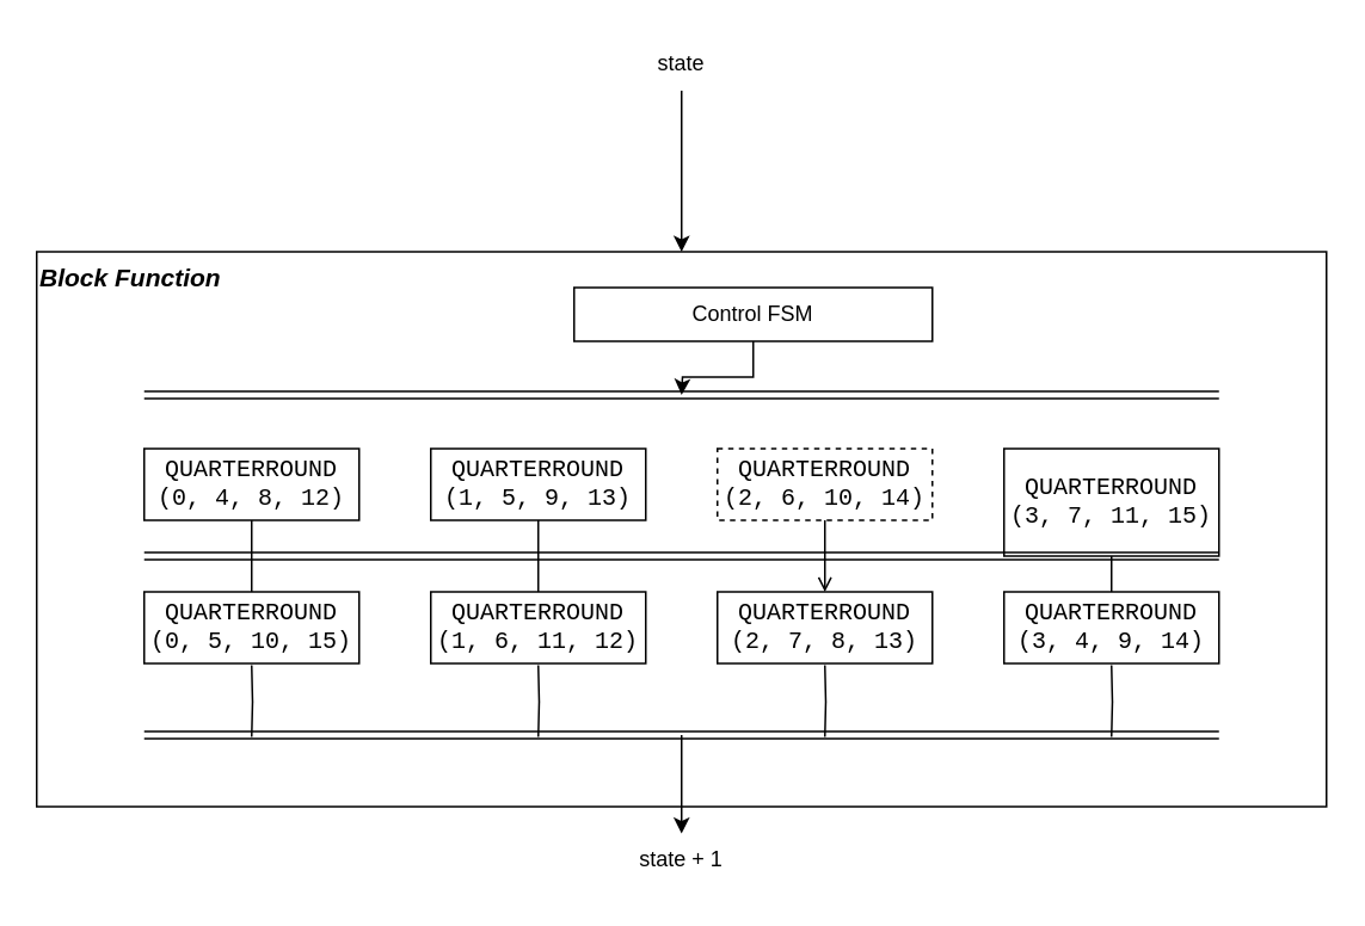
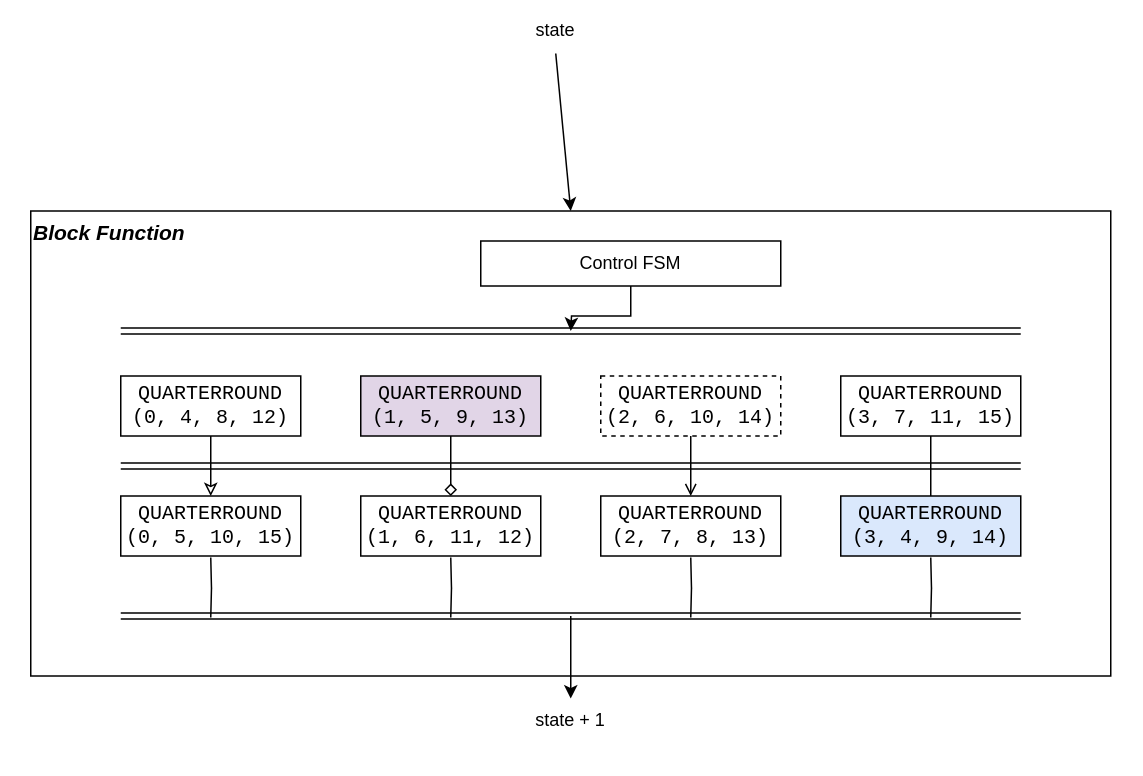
  <mxCell id="0" />
  <mxCell id="1" parent="0" />
  <mxCell id="2" value="Block Function" style="rounded=0;whiteSpace=wrap;html=1;fontSize=14;align=left;verticalAlign=top;fontStyle=3" parent="1" vertex="1"><mxGeometry x="20" y="140" width="720" height="310" as="geometry" /></mxCell>
- <mxCell id="3" style="edgeStyle=orthogonalEdgeStyle;rounded=0;orthogonalLoop=1;jettySize=auto;html=1;exitX=0.5;exitY=1;exitDx=0;exitDy=0;entryX=0.5;entryY=0;entryDx=0;entryDy=0;endArrow=none;endFill=0;" parent="1" source="4" target="11" edge="1"><mxGeometry relative="1" as="geometry" /></mxCell>
+ <mxCell id="3" style="edgeStyle=orthogonalEdgeStyle;rounded=0;orthogonalLoop=1;jettySize=auto;html=1;exitX=0.5;exitY=1;exitDx=0;exitDy=0;entryX=0.5;entryY=0;entryDx=0;entryDy=0;endArrow=classic;endFill=0;" parent="1" source="4" target="11" edge="1"><mxGeometry relative="1" as="geometry" /></mxCell>
  <mxCell id="4" value="&lt;span style=&quot;font-family: &amp;#34;courier&amp;#34; ; font-size: 10pt&quot;&gt;QUARTERROUND&lt;br&gt;(0, 4, 8, 12)&lt;br&gt;&lt;/span&gt;" style="rounded=0;whiteSpace=wrap;html=1;" parent="1" vertex="1"><mxGeometry x="80" y="250" width="120" height="40" as="geometry" /></mxCell>
- <mxCell id="5" style="edgeStyle=orthogonalEdgeStyle;rounded=0;orthogonalLoop=1;jettySize=auto;html=1;exitX=0.5;exitY=1;exitDx=0;exitDy=0;entryX=0.5;entryY=0;entryDx=0;entryDy=0;endArrow=none;endFill=0;" parent="1" source="6" target="12" edge="1"><mxGeometry relative="1" as="geometry" /></mxCell>
- <mxCell id="6" value="&lt;span style=&quot;font-family: &amp;#34;courier&amp;#34; ; font-size: 10pt&quot;&gt;QUARTERROUND&lt;br&gt;(&lt;/span&gt;&lt;span style=&quot;font-family: &amp;#34;courier&amp;#34; ; font-size: 10pt&quot;&gt;1, 5, 9, 13&lt;/span&gt;&lt;span style=&quot;font-family: &amp;#34;courier&amp;#34; ; font-size: 10pt&quot;&gt;)&lt;br&gt;&lt;/span&gt;" style="rounded=0;whiteSpace=wrap;html=1;" parent="1" vertex="1"><mxGeometry x="240" y="250" width="120" height="40" as="geometry" /></mxCell>
+ <mxCell id="5" style="edgeStyle=orthogonalEdgeStyle;rounded=0;orthogonalLoop=1;jettySize=auto;html=1;exitX=0.5;exitY=1;exitDx=0;exitDy=0;entryX=0.5;entryY=0;entryDx=0;entryDy=0;endArrow=diamond;endFill=0;" parent="1" source="6" target="12" edge="1"><mxGeometry relative="1" as="geometry" /></mxCell>
+ <mxCell id="6" value="&lt;span style=&quot;font-family: &amp;#34;courier&amp;#34; ; font-size: 10pt&quot;&gt;QUARTERROUND&lt;br&gt;(&lt;/span&gt;&lt;span style=&quot;font-family: &amp;#34;courier&amp;#34; ; font-size: 10pt&quot;&gt;1, 5, 9, 13&lt;/span&gt;&lt;span style=&quot;font-family: &amp;#34;courier&amp;#34; ; font-size: 10pt&quot;&gt;)&lt;br&gt;&lt;/span&gt;" style="rounded=0;whiteSpace=wrap;html=1;fillColor=#e1d5e7;" parent="1" vertex="1"><mxGeometry x="240" y="250" width="120" height="40" as="geometry" /></mxCell>
  <mxCell id="7" style="edgeStyle=orthogonalEdgeStyle;rounded=0;orthogonalLoop=1;jettySize=auto;html=1;exitX=0.5;exitY=1;exitDx=0;exitDy=0;entryX=0.5;entryY=0;entryDx=0;entryDy=0;endArrow=open;endFill=0;" parent="1" source="8" target="13" edge="1"><mxGeometry relative="1" as="geometry" /></mxCell>
  <mxCell id="8" value="&lt;span style=&quot;font-family: &amp;#34;courier&amp;#34; ; font-size: 10pt&quot;&gt;QUARTERROUND&lt;br&gt;(&lt;/span&gt;&lt;span style=&quot;font-family: &amp;#34;courier&amp;#34; ; font-size: 10pt&quot;&gt;2, 6, 10, 14&lt;/span&gt;&lt;span style=&quot;font-family: &amp;#34;courier&amp;#34; ; font-size: 10pt&quot;&gt;)&lt;br&gt;&lt;/span&gt;" style="rounded=0;whiteSpace=wrap;html=1;dashed=1;" parent="1" vertex="1"><mxGeometry x="400" y="250" width="120" height="40" as="geometry" /></mxCell>
  <mxCell id="9" style="edgeStyle=orthogonalEdgeStyle;rounded=0;orthogonalLoop=1;jettySize=auto;html=1;exitX=0.5;exitY=1;exitDx=0;exitDy=0;entryX=0.5;entryY=0;entryDx=0;entryDy=0;endArrow=none;endFill=0;" parent="1" source="10" target="14" edge="1"><mxGeometry relative="1" as="geometry" /></mxCell>
- <mxCell id="10" value="&lt;span style=&quot;font-family: &amp;#34;courier&amp;#34; ; font-size: 10pt&quot;&gt;QUARTERROUND&lt;br&gt;(&lt;/span&gt;&lt;span style=&quot;font-family: &amp;#34;courier&amp;#34; ; font-size: 10pt&quot;&gt;3, 7, 11, 15&lt;/span&gt;&lt;span style=&quot;font-family: &amp;#34;courier&amp;#34; ; font-size: 10pt&quot;&gt;)&lt;br&gt;&lt;/span&gt;" style="rounded=0;whiteSpace=wrap;html=1;" parent="1" vertex="1"><mxGeometry x="560" y="250" width="120" height="60" as="geometry" /></mxCell>
+ <mxCell id="10" value="&lt;span style=&quot;font-family: &amp;#34;courier&amp;#34; ; font-size: 10pt&quot;&gt;QUARTERROUND&lt;br&gt;(&lt;/span&gt;&lt;span style=&quot;font-family: &amp;#34;courier&amp;#34; ; font-size: 10pt&quot;&gt;3, 7, 11, 15&lt;/span&gt;&lt;span style=&quot;font-family: &amp;#34;courier&amp;#34; ; font-size: 10pt&quot;&gt;)&lt;br&gt;&lt;/span&gt;" style="rounded=0;whiteSpace=wrap;html=1;" parent="1" vertex="1"><mxGeometry x="560" y="250" width="120" height="40" as="geometry" /></mxCell>
  <mxCell id="11" value="&lt;span style=&quot;font-family: &amp;#34;courier&amp;#34; ; font-size: 10pt&quot;&gt;QUARTERROUND&lt;br&gt;(0, 5, 10, 15)&lt;br&gt;&lt;/span&gt;" style="rounded=0;whiteSpace=wrap;html=1;" parent="1" vertex="1"><mxGeometry x="80" y="330" width="120" height="40" as="geometry" /></mxCell>
  <mxCell id="12" value="&lt;span style=&quot;font-family: &amp;#34;courier&amp;#34; ; font-size: 10pt&quot;&gt;QUARTERROUND&lt;br&gt;(&lt;/span&gt;&lt;span style=&quot;font-family: &amp;#34;courier&amp;#34; ; font-size: 10pt&quot;&gt;1, 6, 11, 12&lt;/span&gt;&lt;span style=&quot;font-family: &amp;#34;courier&amp;#34; ; font-size: 10pt&quot;&gt;)&lt;br&gt;&lt;/span&gt;" style="rounded=0;whiteSpace=wrap;html=1;" parent="1" vertex="1"><mxGeometry x="240" y="330" width="120" height="40" as="geometry" /></mxCell>
  <mxCell id="13" value="&lt;span style=&quot;font-family: &amp;#34;courier&amp;#34; ; font-size: 10pt&quot;&gt;QUARTERROUND&lt;br&gt;(&lt;/span&gt;&lt;span style=&quot;font-family: &amp;#34;courier&amp;#34; ; font-size: 10pt&quot;&gt;2, 7, 8, 13&lt;/span&gt;&lt;span style=&quot;font-family: &amp;#34;courier&amp;#34; ; font-size: 10pt&quot;&gt;)&lt;br&gt;&lt;/span&gt;" style="rounded=0;whiteSpace=wrap;html=1;" parent="1" vertex="1"><mxGeometry x="400" y="330" width="120" height="40" as="geometry" /></mxCell>
- <mxCell id="14" value="&lt;span style=&quot;font-family: &amp;#34;courier&amp;#34; ; font-size: 10pt&quot;&gt;QUARTERROUND&lt;br&gt;(&lt;/span&gt;&lt;span style=&quot;font-family: &amp;#34;courier&amp;#34; ; font-size: 10pt&quot;&gt;3, 4, 9, 14&lt;/span&gt;&lt;span style=&quot;font-family: &amp;#34;courier&amp;#34; ; font-size: 10pt&quot;&gt;)&lt;br&gt;&lt;/span&gt;" style="rounded=0;whiteSpace=wrap;html=1;" parent="1" vertex="1"><mxGeometry x="560" y="330" width="120" height="40" as="geometry" /></mxCell>
+ <mxCell id="14" value="&lt;span style=&quot;font-family: &amp;#34;courier&amp;#34; ; font-size: 10pt&quot;&gt;QUARTERROUND&lt;br&gt;(&lt;/span&gt;&lt;span style=&quot;font-family: &amp;#34;courier&amp;#34; ; font-size: 10pt&quot;&gt;3, 4, 9, 14&lt;/span&gt;&lt;span style=&quot;font-family: &amp;#34;courier&amp;#34; ; font-size: 10pt&quot;&gt;)&lt;br&gt;&lt;/span&gt;" style="rounded=0;whiteSpace=wrap;html=1;fillColor=#dae8fc;" parent="1" vertex="1"><mxGeometry x="560" y="330" width="120" height="40" as="geometry" /></mxCell>
  <mxCell id="15" value="" style="shape=link;html=1;rounded=0;" parent="1" edge="1"><mxGeometry width="100" relative="1" as="geometry"><mxPoint x="80" y="310" as="sourcePoint" /><mxPoint x="680" y="310" as="targetPoint" /></mxGeometry></mxCell>
  <mxCell id="16" value="" style="endArrow=classic;html=1;rounded=0;fontSize=12;entryX=0.5;entryY=0;entryDx=0;entryDy=0;exitX=0.5;exitY=1;exitDx=0;exitDy=0;" parent="1" source="17" target="2" edge="1"><mxGeometry width="50" height="50" relative="1" as="geometry"><mxPoint x="379.62" y="62.88" as="sourcePoint" /><mxPoint x="379.5" y="140" as="targetPoint" /></mxGeometry></mxCell>
- <mxCell id="17" value="state" style="text;html=1;strokeColor=none;fillColor=none;align=center;verticalAlign=middle;whiteSpace=wrap;rounded=0;fontSize=12;" parent="1" vertex="1"><mxGeometry x="350" y="20" width="60" height="30" as="geometry" /></mxCell>
+ <mxCell id="17" value="state" style="text;html=1;strokeColor=none;fillColor=none;align=center;verticalAlign=middle;whiteSpace=wrap;rounded=0;fontSize=12;" parent="1" vertex="1"><mxGeometry x="340" y="5" width="60" height="30" as="geometry" /></mxCell>
  <mxCell id="18" value="" style="endArrow=classic;html=1;rounded=0;fontSize=12;entryX=0.5;entryY=0;entryDx=0;entryDy=0;" parent="1" target="19" edge="1"><mxGeometry width="50" height="50" relative="1" as="geometry"><mxPoint x="380" y="410" as="sourcePoint" /><mxPoint x="379.5" y="457.12" as="targetPoint" /></mxGeometry></mxCell>
  <mxCell id="19" value="state + 1" style="text;html=1;strokeColor=none;fillColor=none;align=center;verticalAlign=middle;whiteSpace=wrap;rounded=0;fontSize=12;" parent="1" vertex="1"><mxGeometry x="350" y="465" width="60" height="30" as="geometry" /></mxCell>
  <mxCell id="20" style="edgeStyle=orthogonalEdgeStyle;rounded=0;orthogonalLoop=1;jettySize=auto;html=1;exitX=0.5;exitY=1;exitDx=0;exitDy=0;fontSize=12;endArrow=classic;endFill=1;" parent="1" source="21" edge="1"><mxGeometry relative="1" as="geometry"><mxPoint x="380" y="220" as="targetPoint" /></mxGeometry></mxCell>
  <mxCell id="21" value="Control FSM" style="rounded=0;whiteSpace=wrap;html=1;fontSize=12;" parent="1" vertex="1"><mxGeometry x="320" y="160" width="200" height="30" as="geometry" /></mxCell>
  <mxCell id="22" value="" style="shape=link;html=1;rounded=0;" parent="1" edge="1"><mxGeometry width="100" relative="1" as="geometry"><mxPoint x="80" y="220" as="sourcePoint" /><mxPoint x="680" y="220" as="targetPoint" /></mxGeometry></mxCell>
  <mxCell id="23" value="" style="shape=link;html=1;rounded=0;" parent="1" edge="1"><mxGeometry width="100" relative="1" as="geometry"><mxPoint x="80" y="410" as="sourcePoint" /><mxPoint x="680" y="410" as="targetPoint" /></mxGeometry></mxCell>
  <mxCell id="24" style="edgeStyle=orthogonalEdgeStyle;rounded=0;orthogonalLoop=1;jettySize=auto;html=1;exitX=0.5;exitY=1;exitDx=0;exitDy=0;entryX=0.5;entryY=0;entryDx=0;entryDy=0;endArrow=none;endFill=0;" parent="1" edge="1"><mxGeometry relative="1" as="geometry"><mxPoint x="140" y="371" as="sourcePoint" /><mxPoint x="140" y="411" as="targetPoint" /></mxGeometry></mxCell>
  <mxCell id="25" style="edgeStyle=orthogonalEdgeStyle;rounded=0;orthogonalLoop=1;jettySize=auto;html=1;exitX=0.5;exitY=1;exitDx=0;exitDy=0;entryX=0.5;entryY=0;entryDx=0;entryDy=0;endArrow=none;endFill=0;" parent="1" edge="1"><mxGeometry relative="1" as="geometry"><mxPoint x="300" y="371" as="sourcePoint" /><mxPoint x="300" y="411" as="targetPoint" /></mxGeometry></mxCell>
  <mxCell id="26" style="edgeStyle=orthogonalEdgeStyle;rounded=0;orthogonalLoop=1;jettySize=auto;html=1;exitX=0.5;exitY=1;exitDx=0;exitDy=0;entryX=0.5;entryY=0;entryDx=0;entryDy=0;endArrow=none;endFill=0;" parent="1" edge="1"><mxGeometry relative="1" as="geometry"><mxPoint x="460" y="371" as="sourcePoint" /><mxPoint x="460" y="411" as="targetPoint" /></mxGeometry></mxCell>
  <mxCell id="27" style="edgeStyle=orthogonalEdgeStyle;rounded=0;orthogonalLoop=1;jettySize=auto;html=1;exitX=0.5;exitY=1;exitDx=0;exitDy=0;entryX=0.5;entryY=0;entryDx=0;entryDy=0;endArrow=none;endFill=0;" parent="1" edge="1"><mxGeometry relative="1" as="geometry"><mxPoint x="620" y="371" as="sourcePoint" /><mxPoint x="620" y="411" as="targetPoint" /></mxGeometry></mxCell>
